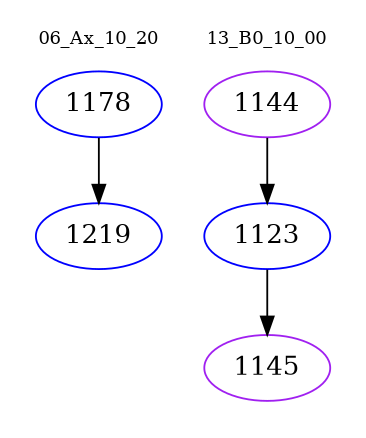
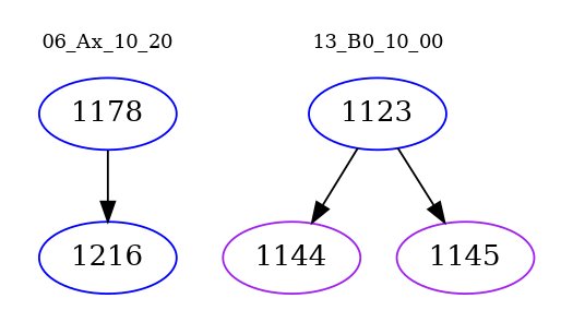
  digraph {
    node [color=blue]
    edge [color=black]
    n1 [label=1178]
-   n2 [label=1219]
+   n2 [label=1216]
    n3 [label=1123]
    n4 [color=purple label=1144]
    n5 [color=purple label=1145]
    subgraph cluster_1 {
      color=white
      fontsize=10
      label="06_Ax_10_20"
      n1
      n2
    }
    subgraph cluster_2 {
      color=white
      fontsize=10
      label="13_B0_10_00"
      n3
      n4
      n5
    }
    n1 -> n2
-   n4 -> n3
+   n3 -> n4
    n3 -> n5
  }
